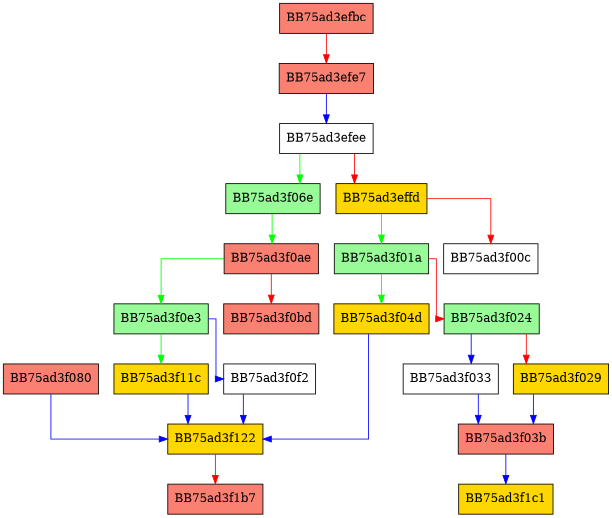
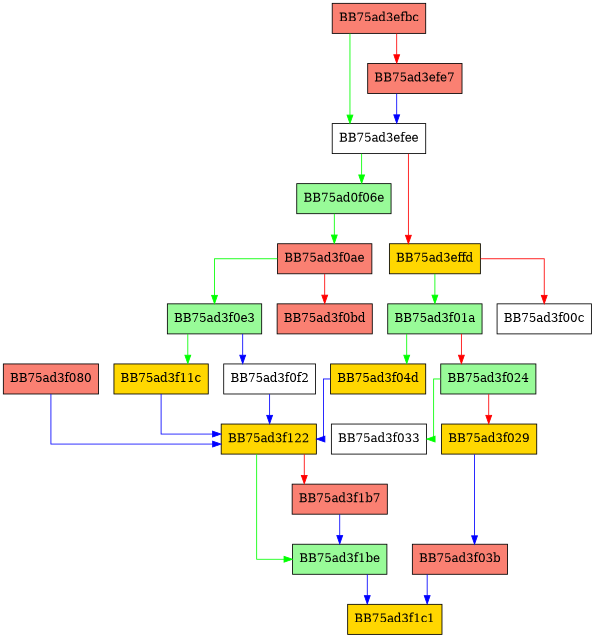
  digraph {
    splines=ortho
    node [fillcolor=salmon shape=box style=filled]
    edge [color=blue]
    BB75ad3efee [fillcolor=white]
    BB75ad3efbc
    BB75ad3efe7
-   BB75ad3f06e [fillcolor=palegreen]
+   BB75ad3f06e [fillcolor=palegreen label=BB75ad0f06e]
    BB75ad3effd [fillcolor=gold]
    BB75ad3f0ae
    BB75ad3f01a [fillcolor=palegreen]
    BB75ad3f00c [fillcolor=white]
    BB75ad3f0e3 [fillcolor=palegreen]
    BB75ad3f0bd
    BB75ad3f122 [fillcolor=gold]
    BB75ad3f080
    BB75ad3f04d [fillcolor=gold]
    BB75ad3f024 [fillcolor=palegreen]
    BB75ad3f033 [fillcolor=white]
    BB75ad3f029 [fillcolor=gold]
+   BB75ad3f1be [fillcolor=palegreen]
    BB75ad3f1b7
    BB75ad3f03b
    BB75ad3f1c1 [fillcolor=gold]
    BB75ad3f11c [fillcolor=gold]
    BB75ad3f0f2 [fillcolor=white]
    BB75ad3efee -> BB75ad3f06e [color=green]
    BB75ad3efee -> BB75ad3effd [color=red]
+   BB75ad3efbc -> BB75ad3efee [color=green]
    BB75ad3efbc -> BB75ad3efe7 [color=red]
    BB75ad3efe7 -> BB75ad3efee
    BB75ad3f06e -> BB75ad3f0ae [color=green]
    BB75ad3effd -> BB75ad3f01a [color=green]
    BB75ad3effd -> BB75ad3f00c [color=red]
    BB75ad3f0ae -> BB75ad3f0e3 [color=green]
    BB75ad3f0ae -> BB75ad3f0bd [color=red]
    BB75ad3f01a -> BB75ad3f04d [color=green]
    BB75ad3f01a -> BB75ad3f024 [color=red]
    BB75ad3f0e3 -> BB75ad3f11c [color=green]
    BB75ad3f0e3 -> BB75ad3f0f2
+   BB75ad3f122 -> BB75ad3f1be [color=green]
    BB75ad3f122 -> BB75ad3f1b7 [color=red]
    BB75ad3f080 -> BB75ad3f122
    BB75ad3f04d -> BB75ad3f122
-   BB75ad3f024 -> BB75ad3f033
+   BB75ad3f024 -> BB75ad3f033 [color=green]
    BB75ad3f024 -> BB75ad3f029 [color=red]
-   BB75ad3f033 -> BB75ad3f03b
    BB75ad3f029 -> BB75ad3f03b
+   BB75ad3f1be -> BB75ad3f1c1
+   BB75ad3f1b7 -> BB75ad3f1be
    BB75ad3f03b -> BB75ad3f1c1
    BB75ad3f11c -> BB75ad3f122
    BB75ad3f0f2 -> BB75ad3f122
  }
